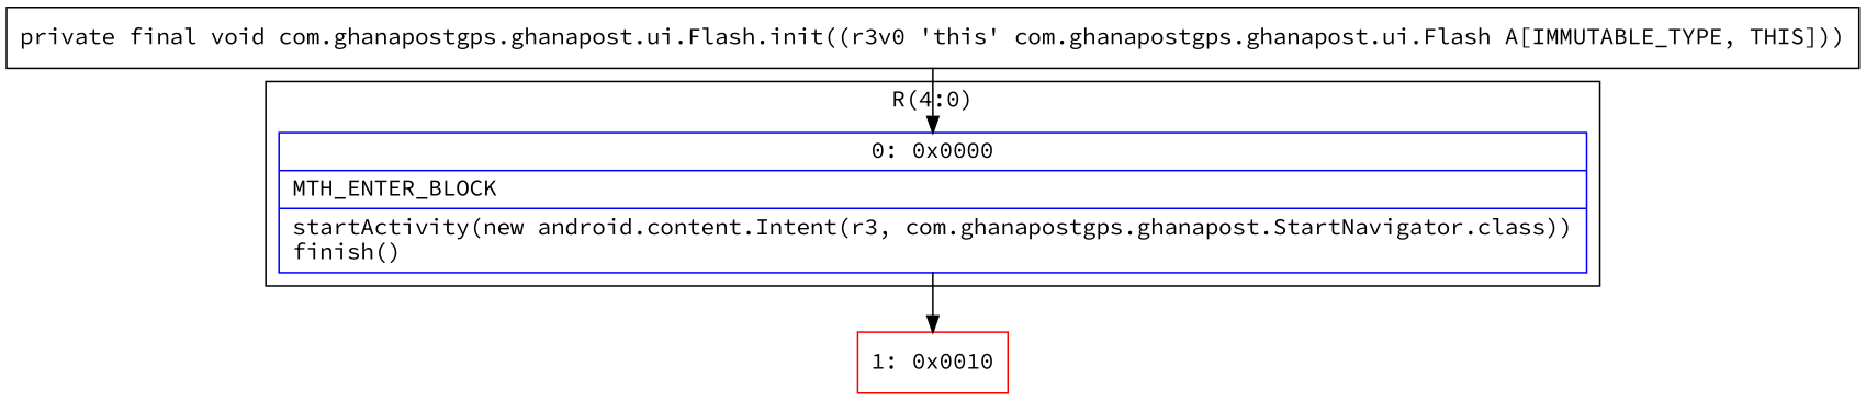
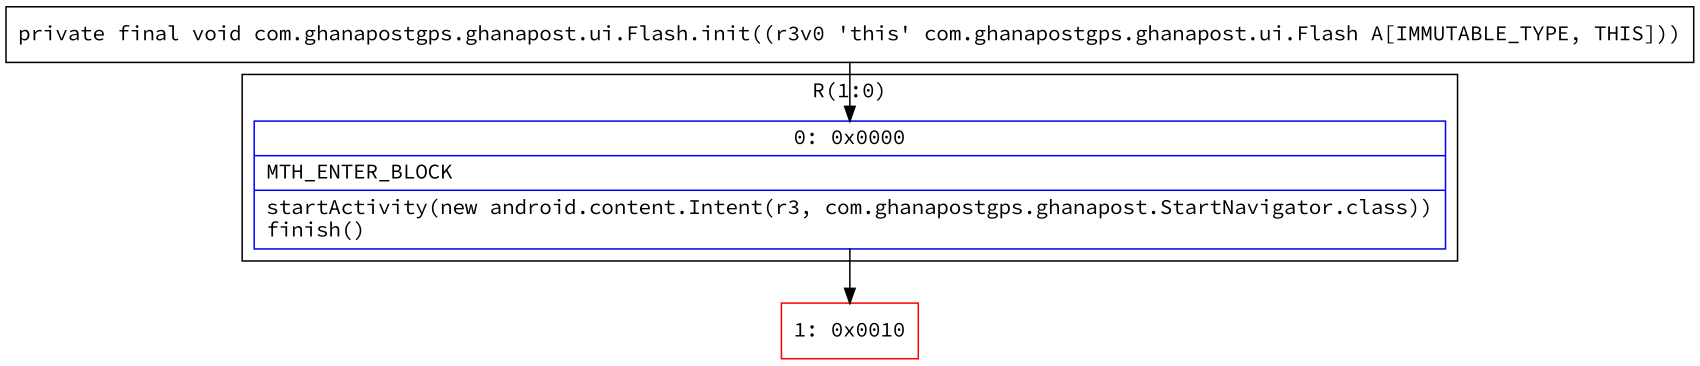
  digraph {
    fontname="Source Code Pro"
    node [shape=record fontname="Source Code Pro"]
    edge [fontname="Source Code Pro"]
    n1 [color=blue label="{0\:\ 0x0000|MTH_ENTER_BLOCK\l|startActivity(new android.content.Intent(r3, com.ghanapostgps.ghanapost.StartNavigator.class))\lfinish()\l}"]
    n2 [color=red label="{1\:\ 0x0010}"]
    n3 [label="{private final void com.ghanapostgps.ghanapost.ui.Flash.init((r3v0 'this' com.ghanapostgps.ghanapost.ui.Flash A[IMMUTABLE_TYPE, THIS])) }"]
    subgraph cluster_1 {
-     label="R(4:0)"
+     label="R(1:0)"
      n1
    }
    n1 -> n2
    n3 -> n1
  }
